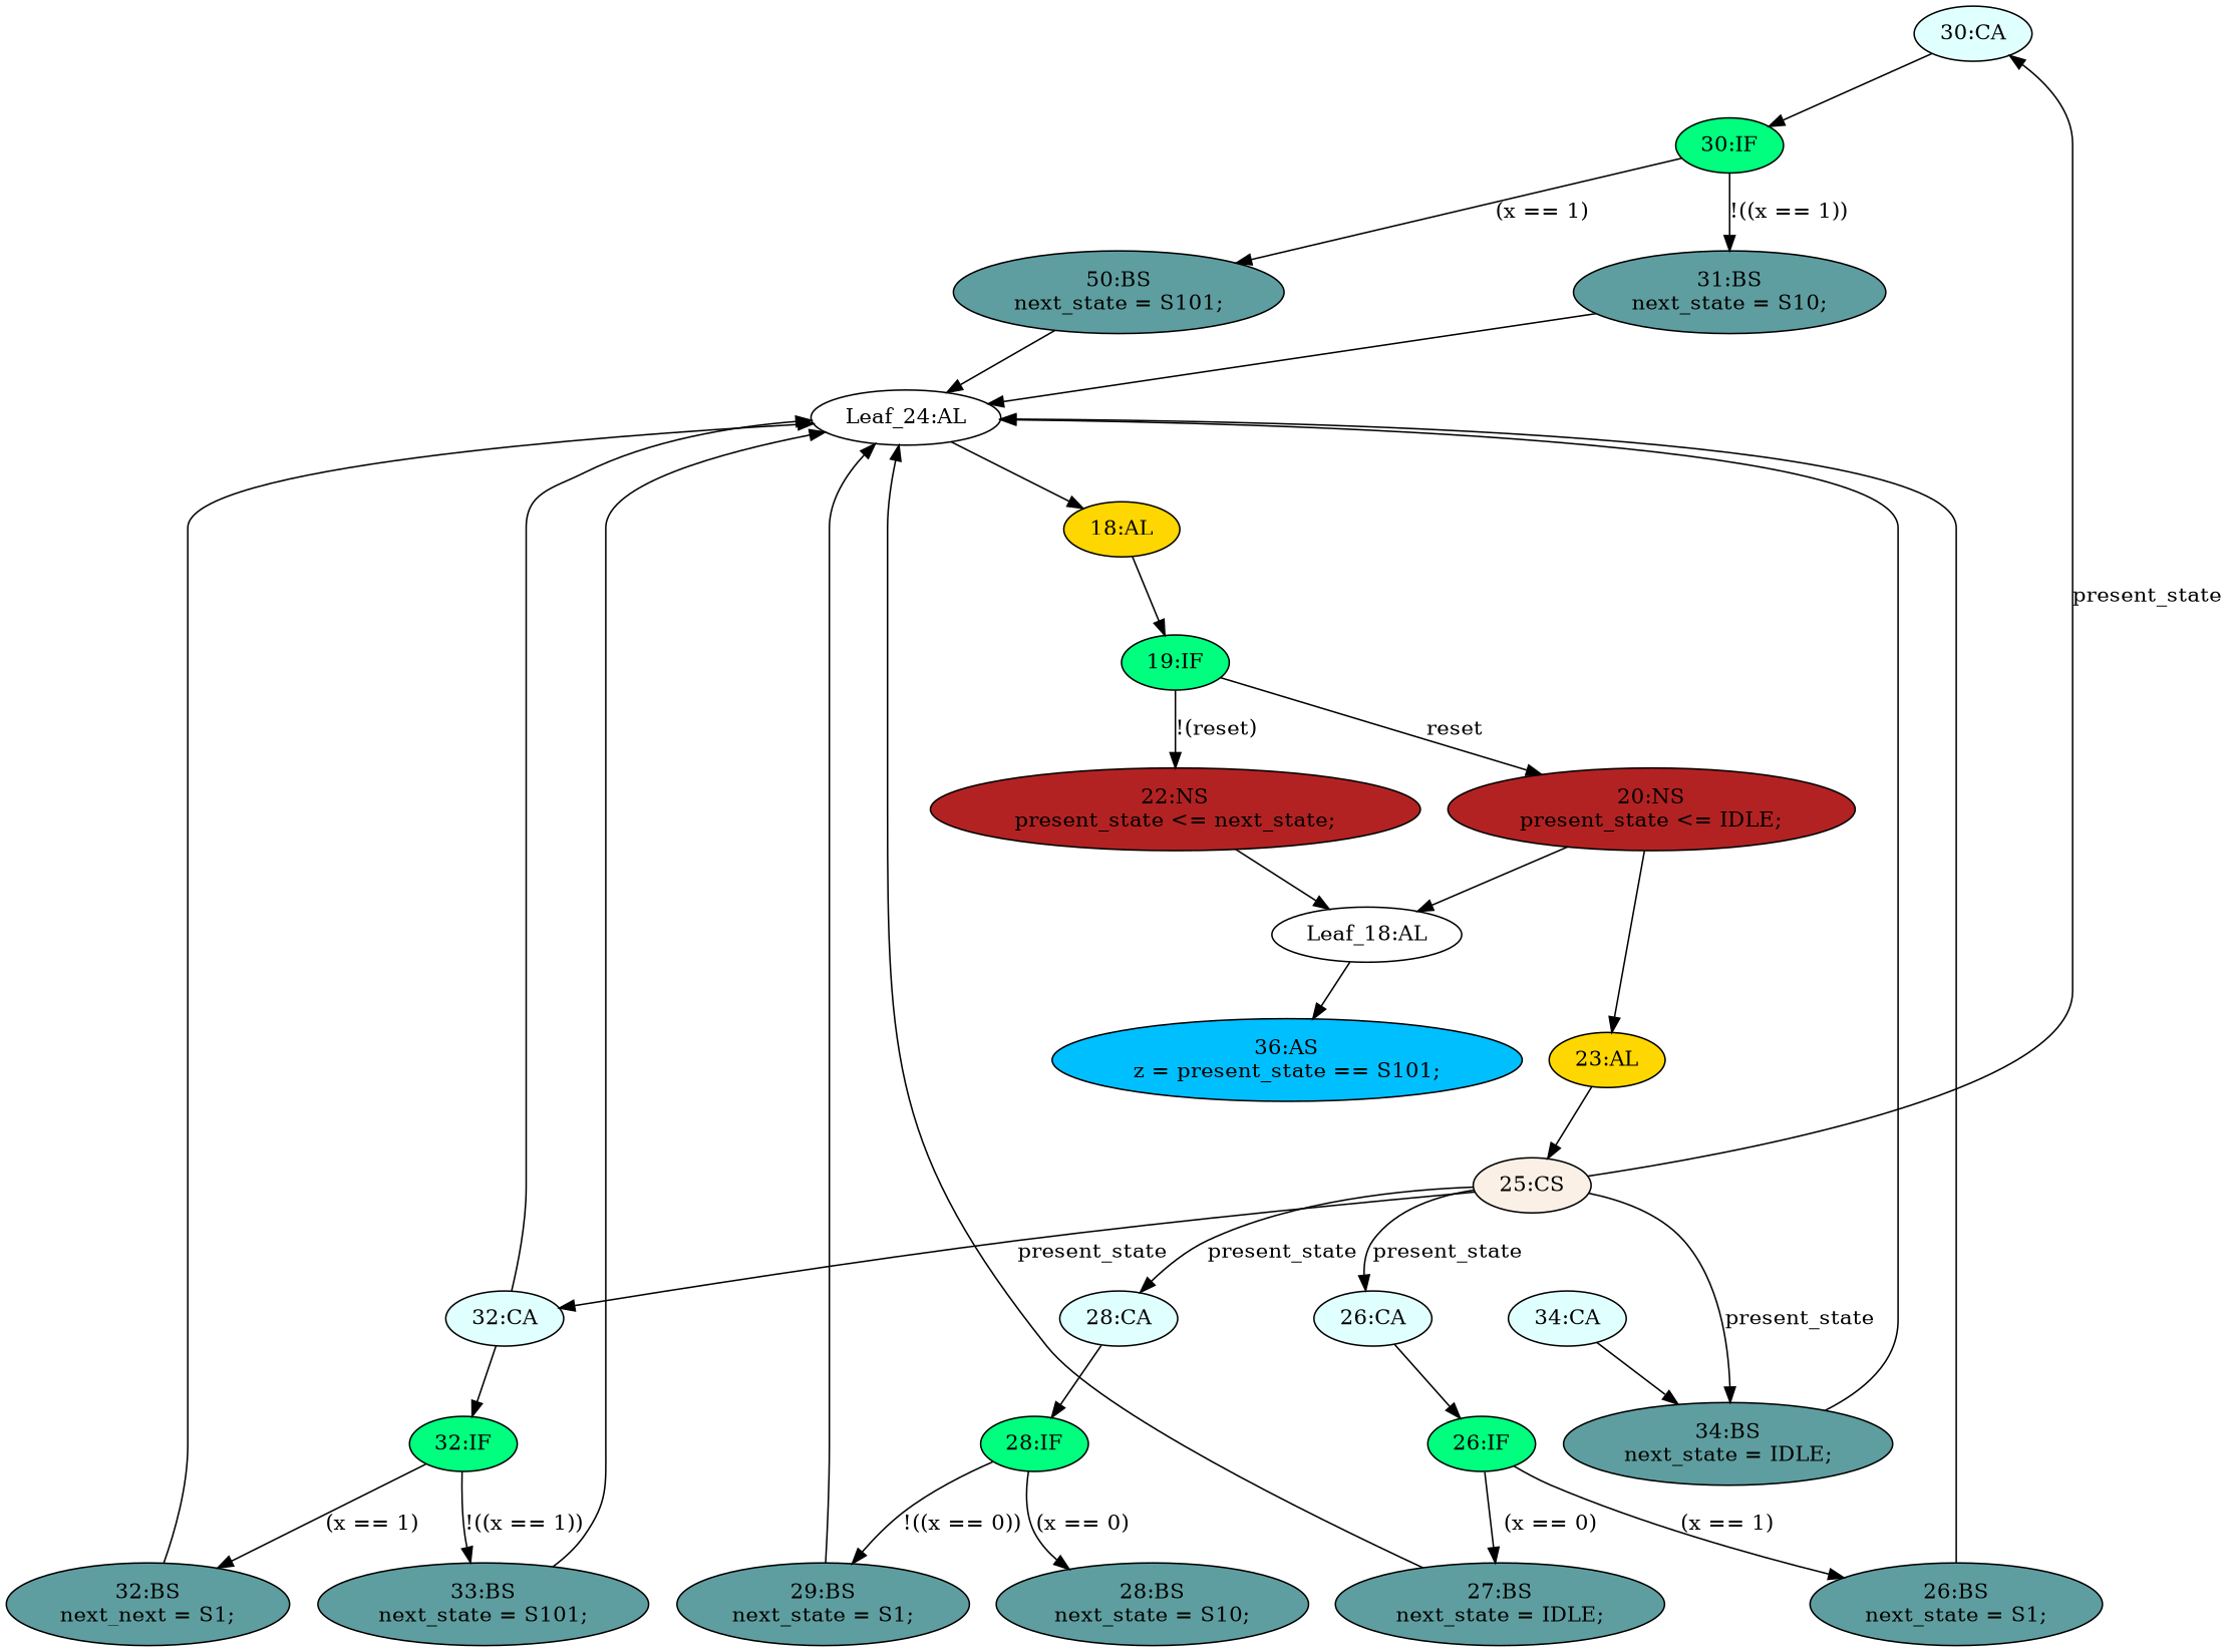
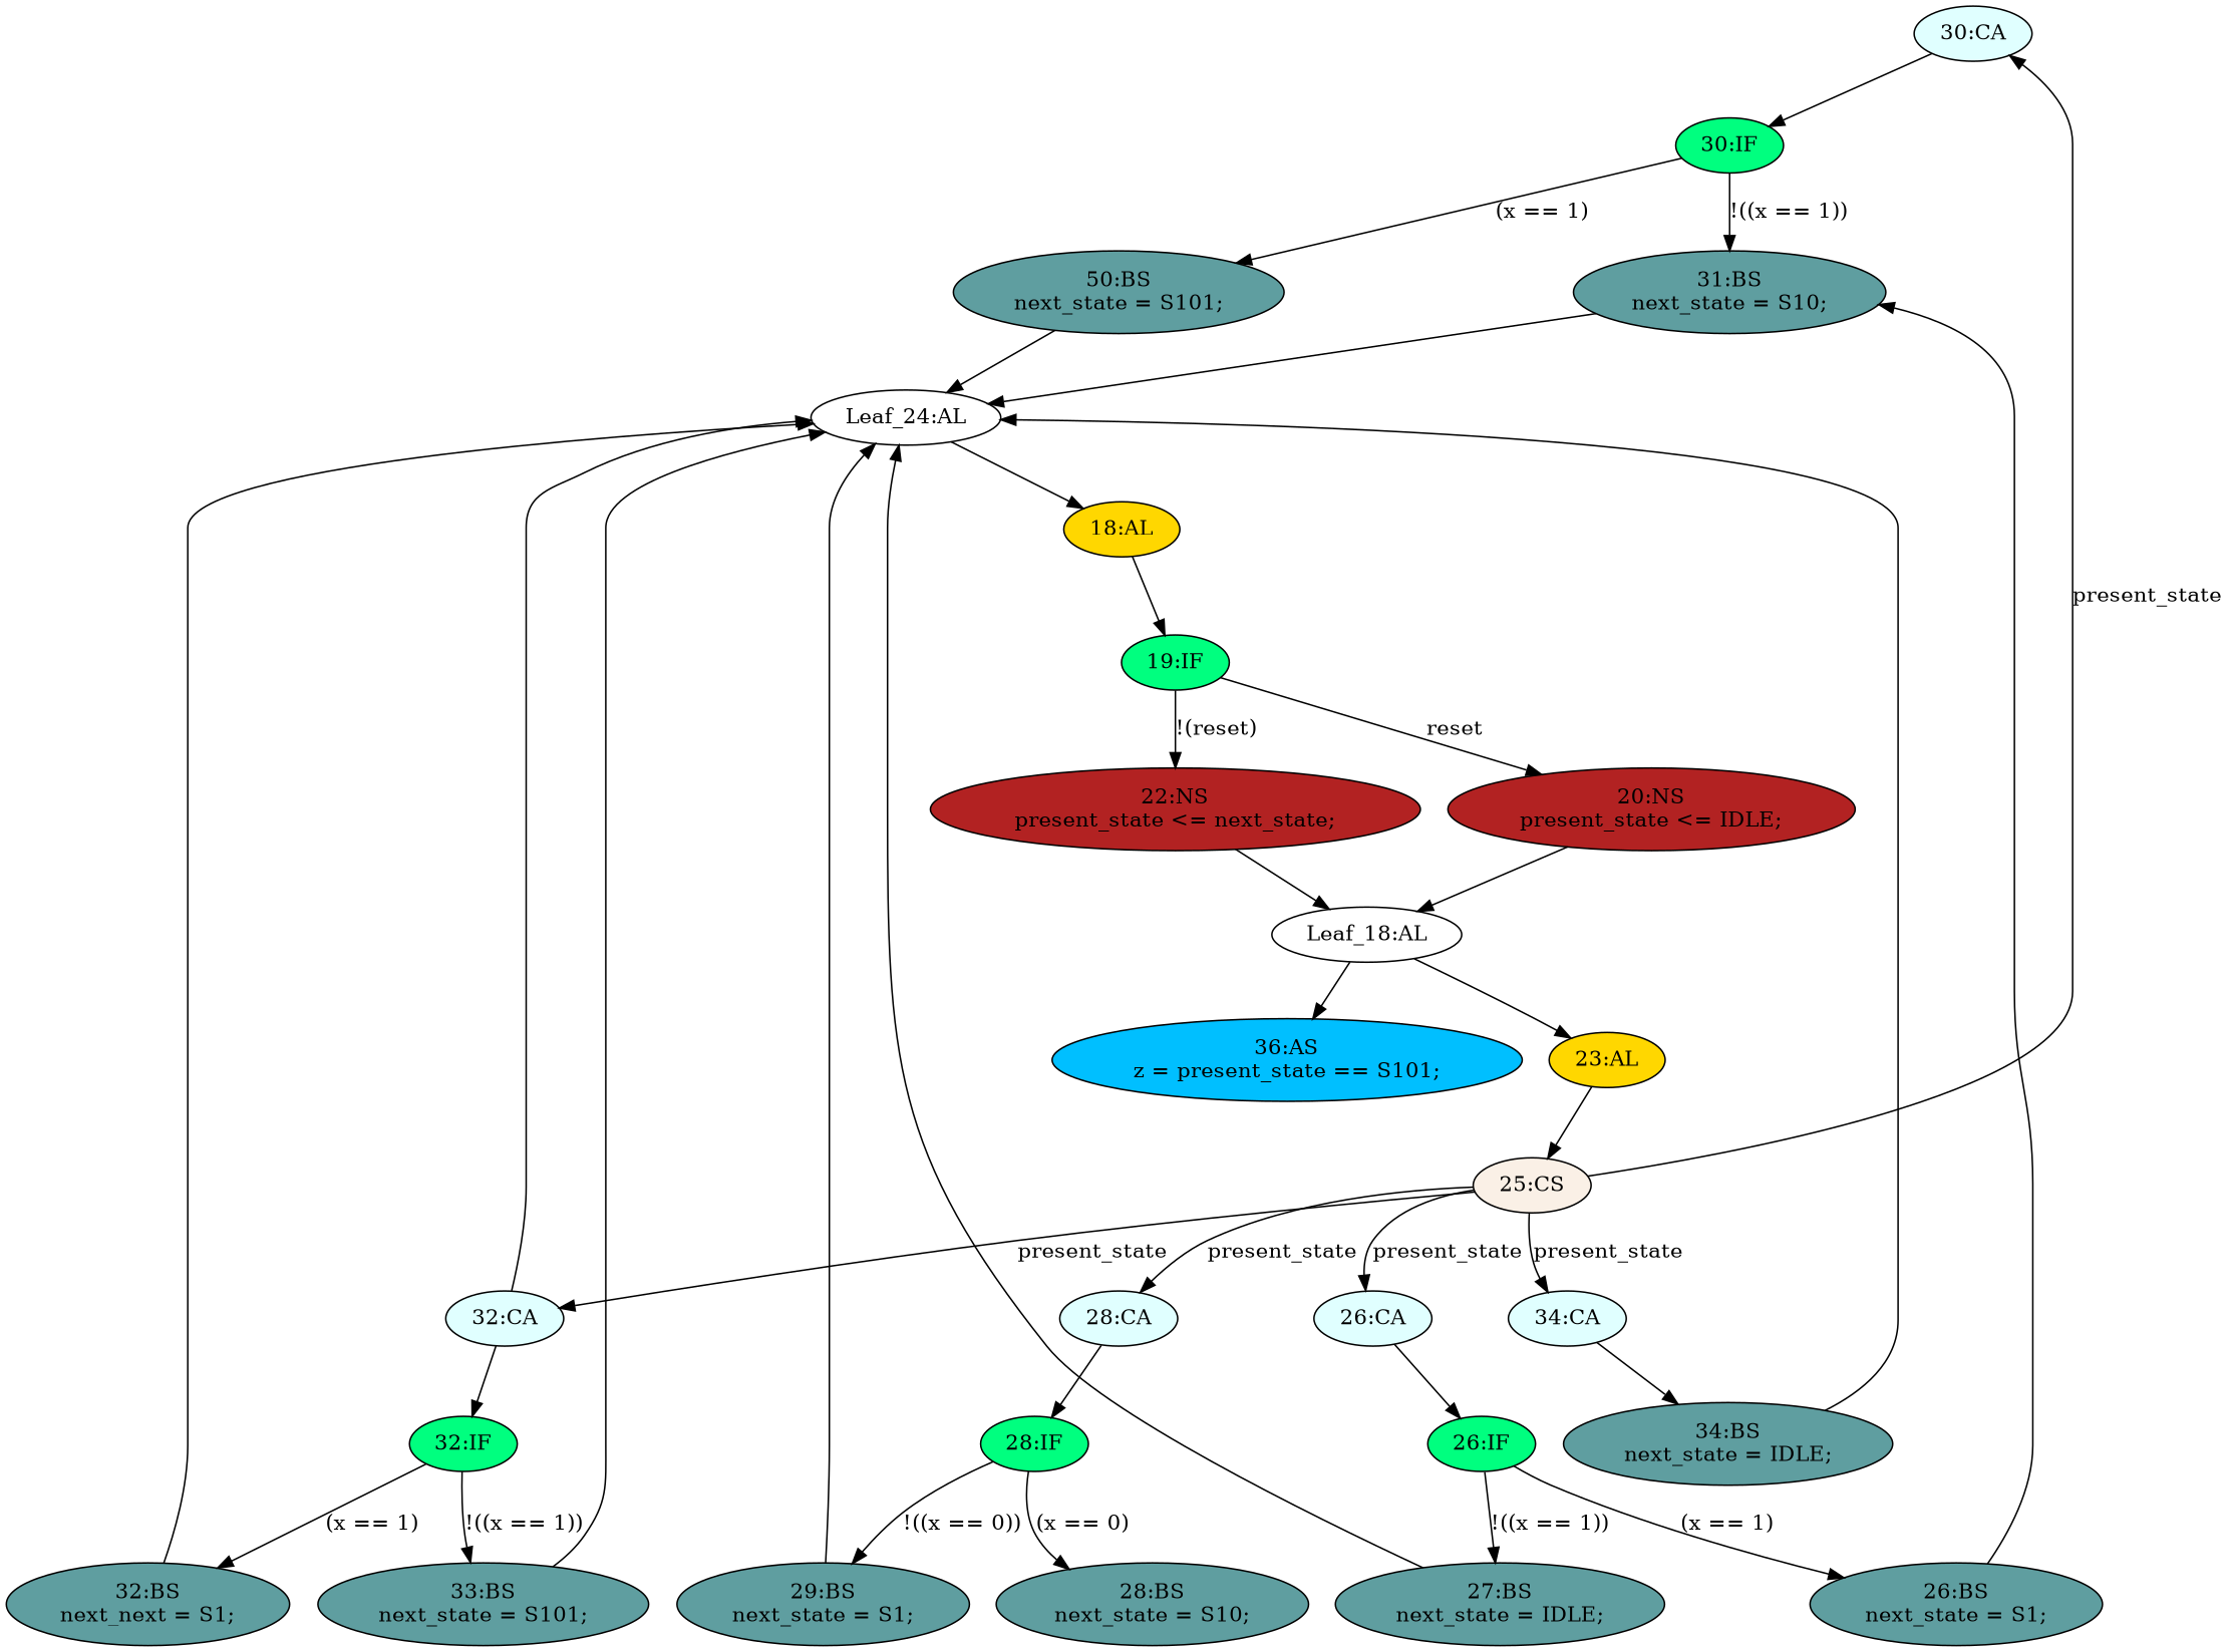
  strict digraph {
    node [fillcolor=cadetblue statements="[]" style=filled typ=BlockingSubstitution]
    edge [cond="[]" lineno=None]
    n1 [ast="<pyverilog.vparser.ast.Case object at 0x7fb0b8e46510>" fillcolor=lightcyan label="30:CA" typ=Case]
    n2 [ast="<pyverilog.vparser.ast.IfStatement object at 0x7fb0b8a98bd0>" fillcolor=springgreen label="30:IF" typ=IfStatement]
    n3 [ast="<pyverilog.vparser.ast.BlockingSubstitution object at 0x7fb0b8a98890>" label="31:BS\nnext_state = S10;" statements="[<pyverilog.vparser.ast.BlockingSubstitution object at 0x7fb0b8a98890>]"]
    n4 [ast="<pyverilog.vparser.ast.BlockingSubstitution object at 0x7fb0b8a98810>" label="50:BS\nnext_state = S101;" statements="[<pyverilog.vparser.ast.BlockingSubstitution object at 0x7fb0b8a98810>]"]
    n5 [def_var="['next_state']" label="Leaf_24:AL" fillcolor="" statements="" style="" typ=""]
    n6 [def_var="['present_state']" label="Leaf_18:AL" fillcolor="" statements="" style="" typ=""]
    n7 [ast="<pyverilog.vparser.ast.Assign object at 0x7fb0b8a98410>" def_var="['z']" fillcolor=deepskyblue label="36:AS\nz = present_state == S101;" typ=Assign use_var="['present_state']"]
    n8 [ast="<pyverilog.vparser.ast.Always object at 0x7fb0b8bfd610>" clk_sens=False fillcolor=gold label="23:AL" sens="['present_state']" typ=Always use_var="['x', 'present_state']"]
    n9 [ast="<pyverilog.vparser.ast.CaseStatement object at 0x7fb0b8a98710>" fillcolor=linen label="25:CS" typ=CaseStatement]
    n10 [ast="<pyverilog.vparser.ast.Case object at 0x7fb0b8a98a50>" fillcolor=lightcyan label="32:CA" typ=Case]
    n11 [ast="<pyverilog.vparser.ast.Case object at 0x7fb0b8a98590>" fillcolor=lightcyan label="34:CA" typ=Case]
    n12 [ast="<pyverilog.vparser.ast.Case object at 0x7fb0b8bfd6d0>" fillcolor=lightcyan label="26:CA" typ=Case]
    n13 [ast="<pyverilog.vparser.ast.Case object at 0x7fb0b8be6550>" fillcolor=lightcyan label="28:CA" typ=Case]
    n14 [ast="<pyverilog.vparser.ast.IfStatement object at 0x7fb0b8e46150>" fillcolor=springgreen label="28:IF" typ=IfStatement]
    n15 [ast="<pyverilog.vparser.ast.BlockingSubstitution object at 0x7fb0b8ea0e50>" label="28:BS\nnext_state = S10;" statements="[<pyverilog.vparser.ast.BlockingSubstitution object at 0x7fb0b8ea0e50>]"]
    n16 [ast="<pyverilog.vparser.ast.BlockingSubstitution object at 0x7fb0b8a98a10>" label="29:BS\nnext_state = S1;" statements="[<pyverilog.vparser.ast.BlockingSubstitution object at 0x7fb0b8a98a10>]"]
    n17 [ast="<pyverilog.vparser.ast.Always object at 0x7fb0b8be3e10>" clk_sens=True fillcolor=gold label="18:AL" sens="['clk']" typ=Always use_var="['reset', 'next_state']"]
    n18 [ast="<pyverilog.vparser.ast.BlockingSubstitution object at 0x7fb0b8a986d0>" label="34:BS\nnext_state = IDLE;" statements="[<pyverilog.vparser.ast.BlockingSubstitution object at 0x7fb0b8a986d0>]"]
    n19 [ast="<pyverilog.vparser.ast.IfStatement object at 0x7fb0b8b8e4d0>" fillcolor=springgreen label="19:IF" typ=IfStatement]
    n20 [ast="<pyverilog.vparser.ast.BlockingSubstitution object at 0x7fb0b8a98ad0>" label="32:BS\nnext_next = S1;" statements="[<pyverilog.vparser.ast.BlockingSubstitution object at 0x7fb0b8a98ad0>]"]
    n21 [ast="<pyverilog.vparser.ast.NonblockingSubstitution object at 0x7fb0b8b8e550>" fillcolor=firebrick label="20:NS\npresent_state <= IDLE;" statements="[<pyverilog.vparser.ast.NonblockingSubstitution object at 0x7fb0b8b8e550>]" typ=NonblockingSubstitution]
    n22 [ast="<pyverilog.vparser.ast.NonblockingSubstitution object at 0x7fb0b8bf1390>" fillcolor=firebrick label="22:NS\npresent_state <= next_state;" statements="[<pyverilog.vparser.ast.NonblockingSubstitution object at 0x7fb0b8bf1390>]" typ=NonblockingSubstitution]
    n23 [ast="<pyverilog.vparser.ast.BlockingSubstitution object at 0x7fb0b8be6f50>" label="26:BS\nnext_state = S1;" statements="[<pyverilog.vparser.ast.BlockingSubstitution object at 0x7fb0b8be6f50>]"]
    n24 [ast="<pyverilog.vparser.ast.BlockingSubstitution object at 0x7fb0b8a98f50>" label="33:BS\nnext_state = S101;" statements="[<pyverilog.vparser.ast.BlockingSubstitution object at 0x7fb0b8a98f50>]"]
    n25 [ast="<pyverilog.vparser.ast.BlockingSubstitution object at 0x7fb0b8f5ee50>" label="27:BS\nnext_state = IDLE;" statements="[<pyverilog.vparser.ast.BlockingSubstitution object at 0x7fb0b8f5ee50>]"]
    n26 [ast="<pyverilog.vparser.ast.IfStatement object at 0x7fb0b8a98650>" fillcolor=springgreen label="32:IF" typ=IfStatement]
    n27 [ast="<pyverilog.vparser.ast.IfStatement object at 0x7fb0b8be6290>" fillcolor=springgreen label="26:IF" typ=IfStatement]
    n1 -> n2
    n2 -> n3 [cond="['x']" label="!((x == 1))" lineno=30]
    n2 -> n4 [cond="['x']" label="(x == 1)" lineno=30]
    n3 -> n5
    n4 -> n5
    n5 -> n17 [cond="" lineno=""]
    n6 -> n7 [cond="" lineno=""]
-   n21 -> n8 [cond="" lineno=""]
+   n6 -> n8 [cond="" lineno=""]
    n8 -> n9
    n9 -> n1 [cond="['present_state']" label=present_state lineno=25]
    n9 -> n10 [cond="['present_state']" label=present_state lineno=25]
-   n9 -> n18 [cond="['present_state']" label=present_state lineno=25]
+   n9 -> n11 [cond="['present_state']" label=present_state lineno=25]
    n9 -> n12 [cond="['present_state']" label=present_state lineno=25]
    n9 -> n13 [cond="['present_state']" label=present_state lineno=25]
    n10 -> n5
    n10 -> n26
    n11 -> n18
    n12 -> n27
    n13 -> n14
    n14 -> n15 [cond="['x']" label="(x == 0)" lineno=28]
    n14 -> n16 [cond="['x']" label="!((x == 0))" lineno=28]
    n16 -> n5
    n17 -> n19
    n18 -> n5
    n19 -> n21 [cond="['reset']" label=reset lineno=19]
    n19 -> n22 [cond="['reset']" label="!(reset)" lineno=19]
    n20 -> n5
    n21 -> n6
    n22 -> n6
-   n23 -> n5
+   n23 -> n3
    n24 -> n5
    n25 -> n5
    n26 -> n20 [cond="['x']" label="(x == 1)" lineno=32]
    n26 -> n24 [cond="['x']" label="!((x == 1))" lineno=32]
    n27 -> n23 [cond="['x']" label="(x == 1)" lineno=26]
-   n27 -> n25 [cond="['x']" label="(x == 0)" lineno=26]
+   n27 -> n25 [cond="['x']" label="!((x == 1))" lineno=26]
  }
